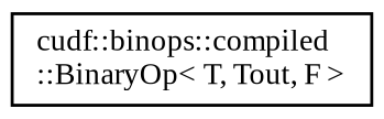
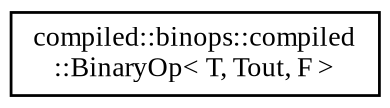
  digraph {
    rankdir=LR
    fontname="Liberation Serif"
-   n1 [color=black fillcolor=white fontname="Liberation Serif" fontsize=10 height=0.2 label="cudf::binops::compiled\l::BinaryOp\< T, Tout, F \>" shape=record style=filled width=0.4]
+   n1 [color=black fillcolor=white fontname="Liberation Serif" fontsize=10 height=0.2 label="compiled::binops::compiled\l::BinaryOp\< T, Tout, F \>" shape=record style=filled width=0.4]
  }
